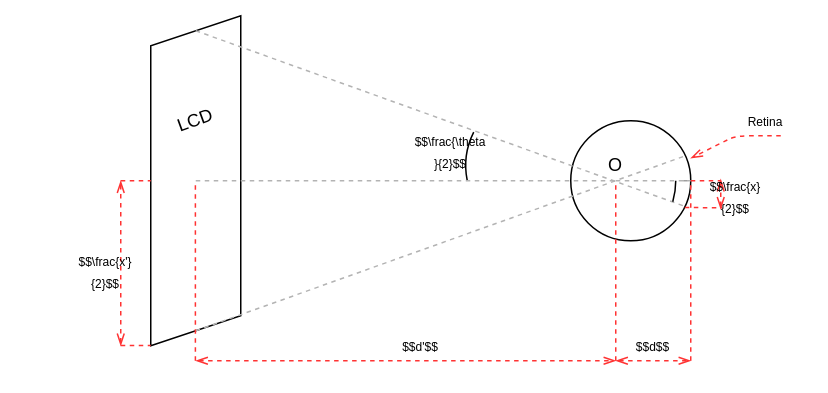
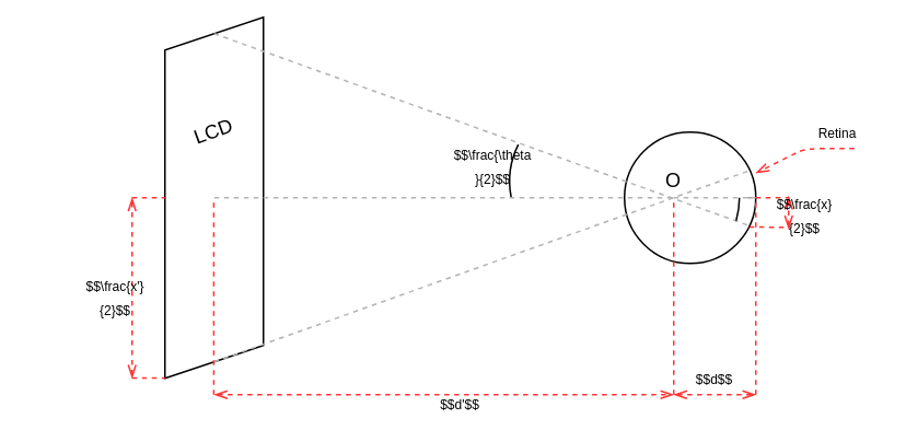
  <mxCell id="0" />
  <mxCell id="1" parent="0" />
  <mxCell id="2" value="" style="shape=parallelogram;perimeter=parallelogramPerimeter;whiteSpace=wrap;html=1;fixedSize=1;rotation=90;flipH=1;" vertex="1" parent="1"><mxGeometry x="20" y="90" width="220" height="60" as="geometry" /></mxCell>
  <mxCell id="3" value="" style="ellipse;whiteSpace=wrap;html=1;aspect=fixed;" vertex="1" parent="1"><mxGeometry x="380" y="80" width="80" height="80" as="geometry" /></mxCell>
  <mxCell id="4" value="" style="endArrow=none;html=1;dashed=1;entryX=0.947;entryY=0.712;entryDx=0;entryDy=0;entryPerimeter=0;strokeWidth=1;strokeColor=#B3B3B3;" edge="1" parent="1" target="3"><mxGeometry width="50" height="50" relative="1" as="geometry"><mxPoint x="130" y="20" as="sourcePoint" /><mxPoint x="250" y="90" as="targetPoint" /></mxGeometry></mxCell>
  <mxCell id="5" value="" style="endArrow=none;html=1;dashed=1;entryX=0.969;entryY=0.287;entryDx=0;entryDy=0;entryPerimeter=0;strokeWidth=1;strokeColor=#B3B3B3;" edge="1" parent="1" target="3"><mxGeometry width="50" height="50" relative="1" as="geometry"><mxPoint x="130" y="220" as="sourcePoint" /><mxPoint x="465.76" y="146.96" as="targetPoint" /></mxGeometry></mxCell>
  <mxCell id="6" value="LCD" style="text;html=1;strokeColor=none;fillColor=none;align=center;verticalAlign=middle;whiteSpace=wrap;rounded=0;rotation=-20;" vertex="1" parent="1"><mxGeometry x="110" y="70" width="40" height="20" as="geometry" /></mxCell>
  <mxCell id="7" value="" style="endArrow=none;dashed=1;html=1;entryX=1;entryY=0.5;entryDx=0;entryDy=0;strokeWidth=1;strokeColor=#B3B3B3;" edge="1" parent="1" target="3"><mxGeometry width="50" height="50" relative="1" as="geometry"><mxPoint x="410" y="120" as="sourcePoint" /><mxPoint x="180" y="80" as="targetPoint" /></mxGeometry></mxCell>
  <mxCell id="8" value="" style="endArrow=none;html=1;dashed=1;strokeColor=#FF3333;" edge="1" parent="1"><mxGeometry width="50" height="50" relative="1" as="geometry"><mxPoint x="410" y="240" as="sourcePoint" /><mxPoint x="410" y="120" as="targetPoint" /></mxGeometry></mxCell>
  <mxCell id="9" value="" style="endArrow=none;html=1;dashed=1;strokeColor=#9E9E9E;" edge="1" parent="1"><mxGeometry width="50" height="50" relative="1" as="geometry"><mxPoint x="455" y="120" as="sourcePoint" /><mxPoint x="460" y="120" as="targetPoint" /></mxGeometry></mxCell>
  <mxCell id="10" value="" style="endArrow=none;html=1;dashed=1;strokeColor=#FF3333;" edge="1" parent="1"><mxGeometry width="50" height="50" relative="1" as="geometry"><mxPoint x="129.76" y="240" as="sourcePoint" /><mxPoint x="129.76" y="120" as="targetPoint" /></mxGeometry></mxCell>
  <mxCell id="11" value="O" style="text;html=1;strokeColor=none;fillColor=none;align=center;verticalAlign=middle;whiteSpace=wrap;rounded=0;" vertex="1" parent="1"><mxGeometry x="390" y="100" width="40" height="20" as="geometry" /></mxCell>
- <mxCell id="12" value="&lt;span style=&quot;font-size: 8px&quot;&gt;$$d'$$&lt;/span&gt;" style="text;html=1;strokeColor=none;fillColor=none;align=center;verticalAlign=middle;whiteSpace=wrap;rounded=0;" vertex="1" parent="1"><mxGeometry x="260" y="220" width="40" height="20" as="geometry" /></mxCell>
+ <mxCell id="12" value="&lt;span style=&quot;font-size: 8px&quot;&gt;$$d'$$&lt;/span&gt;" style="text;html=1;strokeColor=none;fillColor=none;align=center;verticalAlign=middle;whiteSpace=wrap;rounded=0;" vertex="1" parent="1"><mxGeometry x="260" y="235" width="40" height="20" as="geometry" /></mxCell>
  <mxCell id="13" value="&lt;font style=&quot;font-size: 8px&quot;&gt;$$d$$&lt;/font&gt;" style="text;html=1;strokeColor=none;fillColor=none;align=center;verticalAlign=middle;whiteSpace=wrap;rounded=0;" vertex="1" parent="1"><mxGeometry x="415" y="220" width="40" height="20" as="geometry" /></mxCell>
  <mxCell id="14" value="" style="endArrow=none;html=1;dashed=1;entryX=1;entryY=0.5;entryDx=0;entryDy=0;strokeColor=#FF3333;" edge="1" parent="1" target="3"><mxGeometry width="50" height="50" relative="1" as="geometry"><mxPoint x="460" y="240" as="sourcePoint" /><mxPoint x="455.608" y="134.595" as="targetPoint" /></mxGeometry></mxCell>
  <mxCell id="15" value="" style="endArrow=openThin;html=1;dashed=1;strokeWidth=1;strokeColor=#FF3333;endFill=0;" edge="1" parent="1"><mxGeometry width="50" height="50" relative="1" as="geometry"><mxPoint x="520" y="90" as="sourcePoint" /><mxPoint x="460" y="105" as="targetPoint" /><Array as="points"><mxPoint x="490" y="90" /><mxPoint x="480" y="95" /></Array></mxGeometry></mxCell>
  <mxCell id="16" value="&lt;font style=&quot;font-size: 8px&quot;&gt;Retina&lt;/font&gt;" style="text;html=1;strokeColor=none;fillColor=none;align=center;verticalAlign=middle;whiteSpace=wrap;rounded=0;" vertex="1" parent="1"><mxGeometry x="490" y="70" width="40" height="20" as="geometry" /></mxCell>
  <mxCell id="17" value="" style="endArrow=openThin;startArrow=openThin;html=1;dashed=1;strokeColor=#FF3333;startFill=0;endFill=0;" edge="1" parent="1"><mxGeometry width="50" height="50" relative="1" as="geometry"><mxPoint x="80" y="230" as="sourcePoint" /><mxPoint x="80" y="120" as="targetPoint" /></mxGeometry></mxCell>
  <mxCell id="18" value="" style="endArrow=openThin;startArrow=openThin;html=1;dashed=1;strokeColor=#FF3333;startFill=0;endFill=0;" edge="1" parent="1"><mxGeometry width="50" height="50" relative="1" as="geometry"><mxPoint x="130" y="240" as="sourcePoint" /><mxPoint x="410" y="240" as="targetPoint" /></mxGeometry></mxCell>
  <mxCell id="19" value="" style="endArrow=openThin;startArrow=openThin;html=1;dashed=1;strokeColor=#FF3333;startFill=0;endFill=0;" edge="1" parent="1"><mxGeometry width="50" height="50" relative="1" as="geometry"><mxPoint x="410" y="240" as="sourcePoint" /><mxPoint x="460" y="240" as="targetPoint" /></mxGeometry></mxCell>
  <mxCell id="20" value="&lt;font style=&quot;font-size: 8px&quot;&gt;$$\frac{x'}{2}$$&lt;/font&gt;" style="text;html=1;strokeColor=none;fillColor=none;align=center;verticalAlign=middle;whiteSpace=wrap;rounded=0;" vertex="1" parent="1"><mxGeometry x="50" y="170" width="40" height="20" as="geometry" /></mxCell>
  <mxCell id="21" value="" style="endArrow=openThin;startArrow=openThin;html=1;dashed=1;strokeColor=#FF3333;startFill=0;endFill=0;" edge="1" parent="1"><mxGeometry width="50" height="50" relative="1" as="geometry"><mxPoint x="480" y="139" as="sourcePoint" /><mxPoint x="480" y="119" as="targetPoint" /></mxGeometry></mxCell>
  <mxCell id="22" value="" style="endArrow=none;html=1;dashed=1;strokeColor=#FF3333;exitX=1;exitY=0.5;exitDx=0;exitDy=0;" edge="1" parent="1" source="3"><mxGeometry width="50" height="50" relative="1" as="geometry"><mxPoint x="420" y="250" as="sourcePoint" /><mxPoint x="480" y="120" as="targetPoint" /></mxGeometry></mxCell>
  <mxCell id="23" value="" style="endArrow=none;html=1;dashed=1;strokeColor=#FF3333;exitX=0.938;exitY=0.748;exitDx=0;exitDy=0;exitPerimeter=0;" edge="1" parent="1"><mxGeometry width="50" height="50" relative="1" as="geometry"><mxPoint x="456.04" y="137.84" as="sourcePoint" /><mxPoint x="481" y="138" as="targetPoint" /></mxGeometry></mxCell>
  <mxCell id="24" value="" style="endArrow=none;html=1;dashed=1;strokeColor=#FF3333;exitX=0.938;exitY=0.748;exitDx=0;exitDy=0;exitPerimeter=0;" edge="1" parent="1"><mxGeometry width="50" height="50" relative="1" as="geometry"><mxPoint x="80" y="120" as="sourcePoint" /><mxPoint x="100" y="120" as="targetPoint" /></mxGeometry></mxCell>
  <mxCell id="25" value="" style="endArrow=none;html=1;dashed=1;strokeColor=#FF3333;exitX=0.938;exitY=0.748;exitDx=0;exitDy=0;exitPerimeter=0;" edge="1" parent="1"><mxGeometry width="50" height="50" relative="1" as="geometry"><mxPoint x="80" y="229.8" as="sourcePoint" /><mxPoint x="100" y="229.8" as="targetPoint" /></mxGeometry></mxCell>
  <mxCell id="26" value="&lt;font style=&quot;font-size: 8px&quot;&gt;$$\frac{x}{2}$$&lt;/font&gt;" style="text;html=1;strokeColor=none;fillColor=none;align=center;verticalAlign=middle;whiteSpace=wrap;rounded=0;" vertex="1" parent="1"><mxGeometry x="470" y="120" width="40" height="20" as="geometry" /></mxCell>
  <mxCell id="27" value="" style="verticalLabelPosition=bottom;verticalAlign=top;html=1;shape=mxgraph.basic.arc;startAngle=0.718;endAngle=0.824;" vertex="1" parent="1"><mxGeometry x="310" y="60" width="100" height="100" as="geometry" /></mxCell>
  <mxCell id="28" value="" style="endArrow=none;dashed=1;html=1;entryX=0.5;entryY=1;entryDx=0;entryDy=0;strokeWidth=1;strokeColor=#B3B3B3;" edge="1" parent="1" target="11"><mxGeometry width="50" height="50" relative="1" as="geometry"><mxPoint x="130" y="120" as="sourcePoint" /><mxPoint x="460" y="120" as="targetPoint" /></mxGeometry></mxCell>
  <mxCell id="29" value="&lt;font style=&quot;font-size: 8px&quot;&gt;$$\frac{\theta&lt;br&gt;}{2}$$&lt;/font&gt;" style="text;html=1;strokeColor=none;fillColor=none;align=center;verticalAlign=middle;whiteSpace=wrap;rounded=0;" vertex="1" parent="1"><mxGeometry x="280" y="90" width="40" height="20" as="geometry" /></mxCell>
  <mxCell id="30" value="" style="verticalLabelPosition=bottom;verticalAlign=top;html=1;shape=mxgraph.basic.arc;startAngle=0.705;endAngle=0.75;flipH=1;" vertex="1" parent="1"><mxGeometry x="350" y="70" width="100" height="100" as="geometry" /></mxCell>
